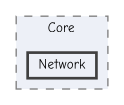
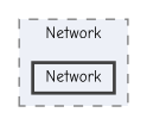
  digraph {
    compound=true
    fontname="Comic Neue"
    n1 [color=grey25 fillcolor="#edf0f7" fontname="Comic Neue" fontsize=10 height=0.2 label=Network shape=box style="filled,bold" width=0.4]
    subgraph cluster_1 {
      bgcolor="#edf0f7"
      fontsize=10
-     label=Core
+     label=Network
      pencolor=grey50
      style="filled,dashed"
      n1
    }
  }
